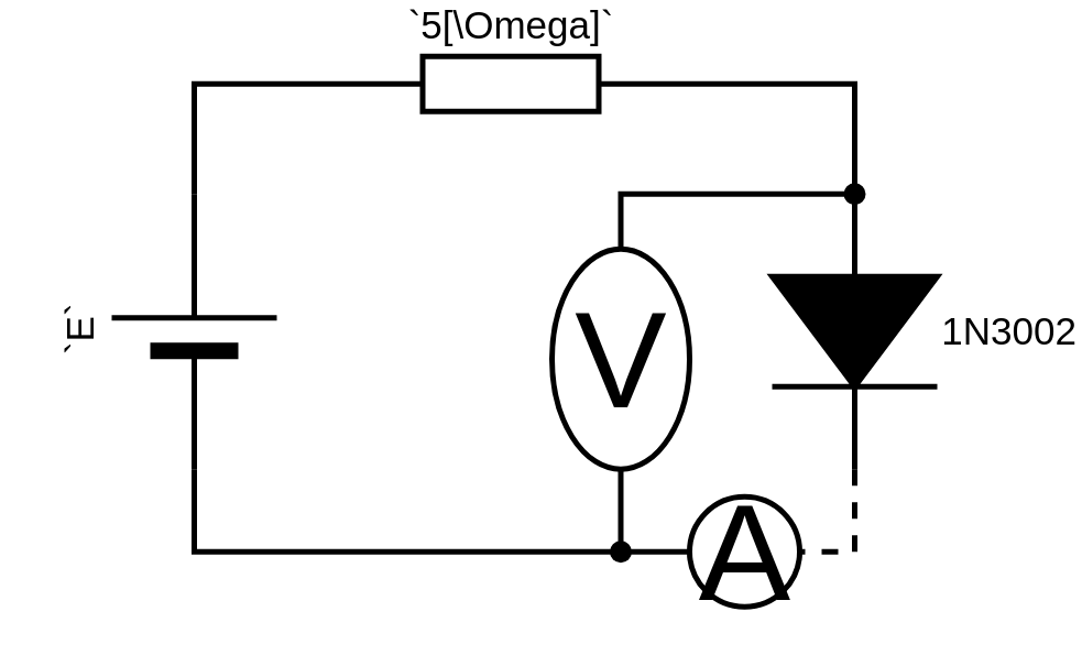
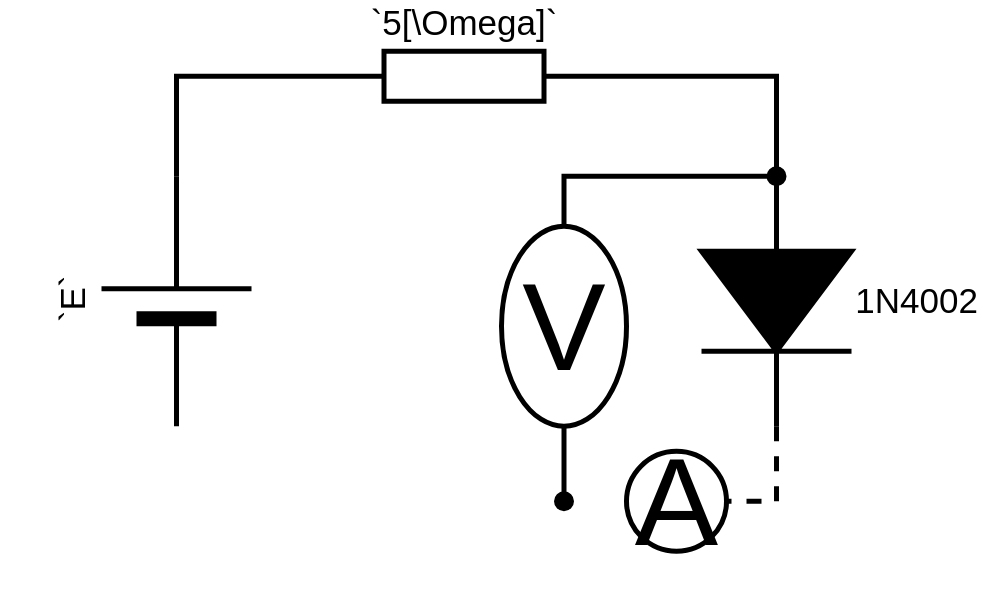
  <mxCell id="0" />
  <mxCell id="1" parent="0" />
  <mxCell id="2" style="edgeStyle=none;rounded=0;html=1;entryX=1;entryY=0.5;entryDx=0;entryDy=0;endArrow=none;endFill=0;exitX=1;exitY=0.5;exitDx=0;exitDy=0;exitPerimeter=0;strokeWidth=2;dashed=1;" parent="1" source="3" target="9" edge="1"><mxGeometry relative="1" as="geometry"><Array as="points"><mxPoint x="310" y="200" /></Array></mxGeometry></mxCell>
- <mxCell id="3" value="1N3002" style="pointerEvents=1;fillColor=strokeColor;verticalLabelPosition=middle;shadow=0;dashed=0;align=left;html=1;verticalAlign=middle;shape=mxgraph.electrical.diodes.diode;direction=south;strokeWidth=2;labelPosition=right;fontSize=14;" parent="1" vertex="1"><mxGeometry x="280" y="70" width="60" height="100" as="geometry" /></mxCell>
+ <mxCell id="3" value="1N4002" style="pointerEvents=1;fillColor=strokeColor;verticalLabelPosition=middle;shadow=0;dashed=0;align=left;html=1;verticalAlign=middle;shape=mxgraph.electrical.diodes.diode;direction=south;strokeWidth=2;labelPosition=right;fontSize=14;" parent="1" vertex="1"><mxGeometry x="280" y="70" width="60" height="100" as="geometry" /></mxCell>
  <mxCell id="4" style="edgeStyle=none;html=1;entryX=0;entryY=0.5;entryDx=0;entryDy=0;entryPerimeter=0;exitX=1;exitY=0.5;exitDx=0;exitDy=0;exitPerimeter=0;endArrow=none;endFill=0;rounded=0;strokeWidth=2;" parent="1" source="6" target="8" edge="1"><mxGeometry relative="1" as="geometry"><Array as="points"><mxPoint x="70" y="30" /></Array></mxGeometry></mxCell>
- <mxCell id="5" style="edgeStyle=none;rounded=0;html=1;entryX=0;entryY=0.5;entryDx=0;entryDy=0;endArrow=none;endFill=0;exitX=0;exitY=0.5;exitDx=0;exitDy=0;exitPerimeter=0;strokeWidth=2;entryPerimeter=0;" parent="1" source="6" target="9" edge="1"><mxGeometry relative="1" as="geometry"><Array as="points"><mxPoint x="70" y="200" /></Array></mxGeometry></mxCell>
  <mxCell id="6" value="`E`" style="verticalLabelPosition=top;shadow=0;dashed=0;align=center;fillColor=#000000;html=1;verticalAlign=bottom;strokeWidth=2;shape=mxgraph.electrical.miscellaneous.monocell_battery;rotation=-90;labelPosition=center;fontSize=14;" parent="1" vertex="1"><mxGeometry x="20" y="90" width="100" height="60" as="geometry" /></mxCell>
  <mxCell id="7" style="edgeStyle=none;rounded=0;html=1;entryX=0;entryY=0.5;entryDx=0;entryDy=0;entryPerimeter=0;endArrow=none;endFill=0;exitX=1;exitY=0.5;exitDx=0;exitDy=0;exitPerimeter=0;strokeWidth=2;" parent="1" source="8" target="3" edge="1"><mxGeometry relative="1" as="geometry"><Array as="points"><mxPoint x="310" y="30" /></Array></mxGeometry></mxCell>
  <mxCell id="8" value="`5[\Omega]`" style="pointerEvents=1;verticalLabelPosition=top;shadow=0;dashed=0;align=center;html=1;verticalAlign=bottom;shape=mxgraph.electrical.resistors.resistor_1;strokeWidth=2;labelPosition=center;fontSize=14;" parent="1" vertex="1"><mxGeometry x="135" y="20" width="100" height="20" as="geometry" /></mxCell>
  <mxCell id="9" value="A" style="verticalLabelPosition=middle;shadow=0;dashed=0;align=center;html=1;verticalAlign=middle;strokeWidth=2;shape=ellipse;aspect=fixed;fontSize=50;" parent="1" vertex="1"><mxGeometry x="250" y="180" width="40" height="40" as="geometry" /></mxCell>
  <mxCell id="10" style="edgeStyle=none;rounded=0;html=1;endArrow=oval;endFill=1;exitX=0.5;exitY=0;exitDx=0;exitDy=0;strokeWidth=2;" parent="1" source="12" edge="1"><mxGeometry relative="1" as="geometry"><mxPoint x="310" y="70" as="targetPoint" /><Array as="points"><mxPoint x="225" y="70" /></Array></mxGeometry></mxCell>
  <mxCell id="11" style="edgeStyle=none;rounded=0;html=1;endArrow=oval;endFill=1;strokeWidth=2;" parent="1" source="12" edge="1"><mxGeometry relative="1" as="geometry"><mxPoint x="225" y="200" as="targetPoint" /></mxGeometry></mxCell>
  <mxCell id="12" value="V" style="verticalLabelPosition=middle;shadow=0;dashed=0;align=center;html=1;verticalAlign=middle;strokeWidth=2;shape=ellipse;aspect=fixed;fontSize=50;" parent="1" vertex="1"><mxGeometry x="200" y="90" width="50" height="80" as="geometry" /></mxCell>
